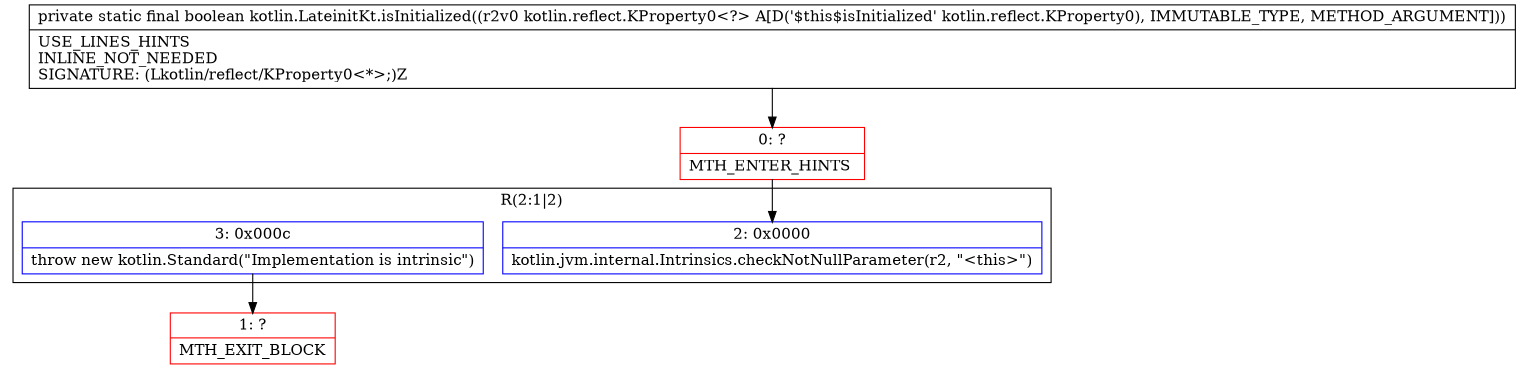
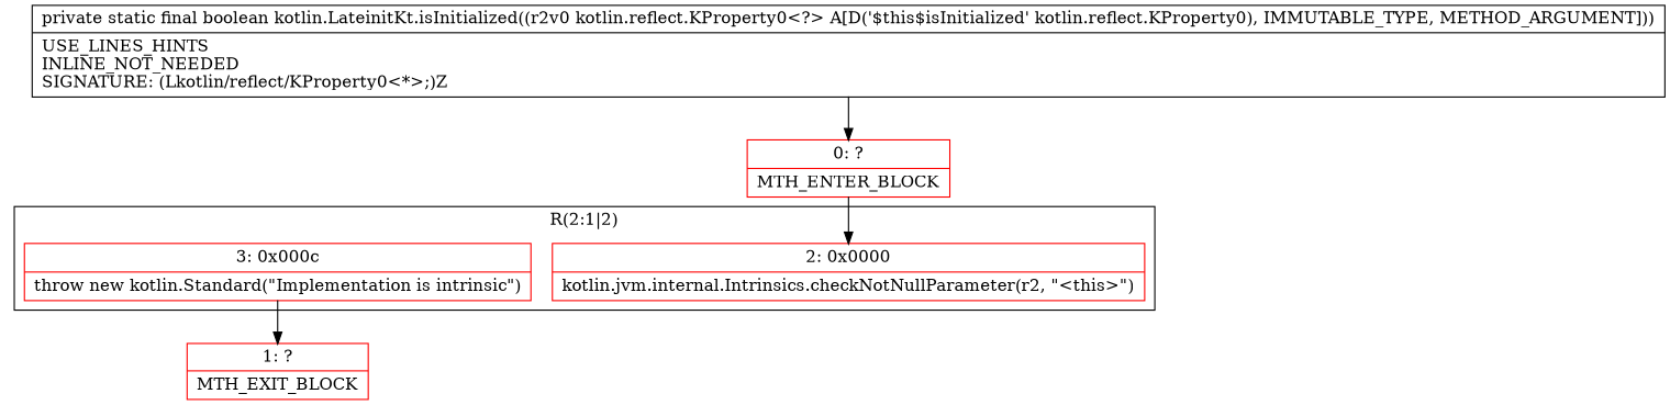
  digraph {
    node [color=blue shape=record]
-   n1 [label="{2\:\ 0x0000|kotlin.jvm.internal.Intrinsics.checkNotNullParameter(r2, \"\<this\>\")\l}"]
-   n2 [label="{3\:\ 0x000c|throw new kotlin.Standard(\"Implementation is intrinsic\")\l}"]
+   n1 [color=red label="{2\:\ 0x0000|kotlin.jvm.internal.Intrinsics.checkNotNullParameter(r2, \"\<this\>\")\l}"]
+   n2 [color=red label="{3\:\ 0x000c|throw new kotlin.Standard(\"Implementation is intrinsic\")\l}"]
    n3 [color=red label="{1\:\ ?|MTH_EXIT_BLOCK\l}"]
-   n4 [color=red label="{0\:\ ?|MTH_ENTER_HINTS\l}"]
+   n4 [color=red label="{0\:\ ?|MTH_ENTER_BLOCK\l}"]
    n5 [label="{private static final boolean kotlin.LateinitKt.isInitialized((r2v0 kotlin.reflect.KProperty0\<?\> A[D('$this$isInitialized' kotlin.reflect.KProperty0), IMMUTABLE_TYPE, METHOD_ARGUMENT]))  | USE_LINES_HINTS\lINLINE_NOT_NEEDED\lSIGNATURE: (Lkotlin\/reflect\/KProperty0\<*\>;)Z\l}" color=""]
    subgraph cluster_1 {
      label="R(2:1|2)"
      n1
      n2
    }
    n2 -> n3
    n4 -> n1
    n5 -> n4
  }
